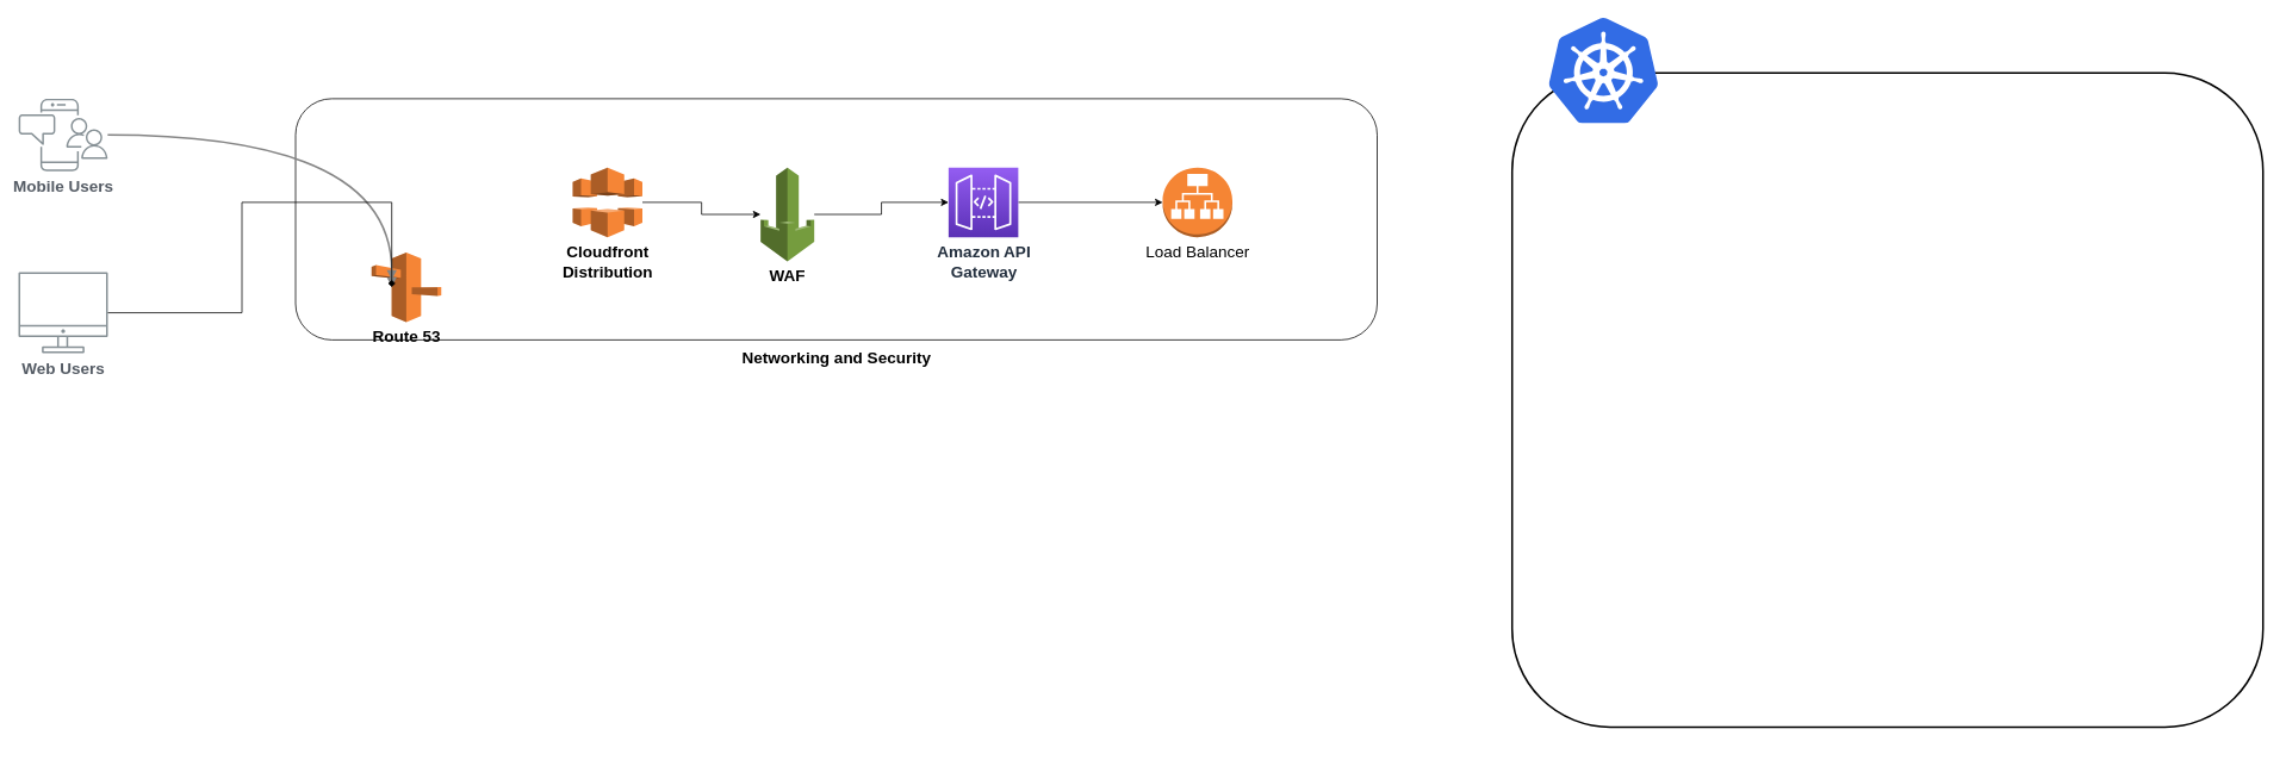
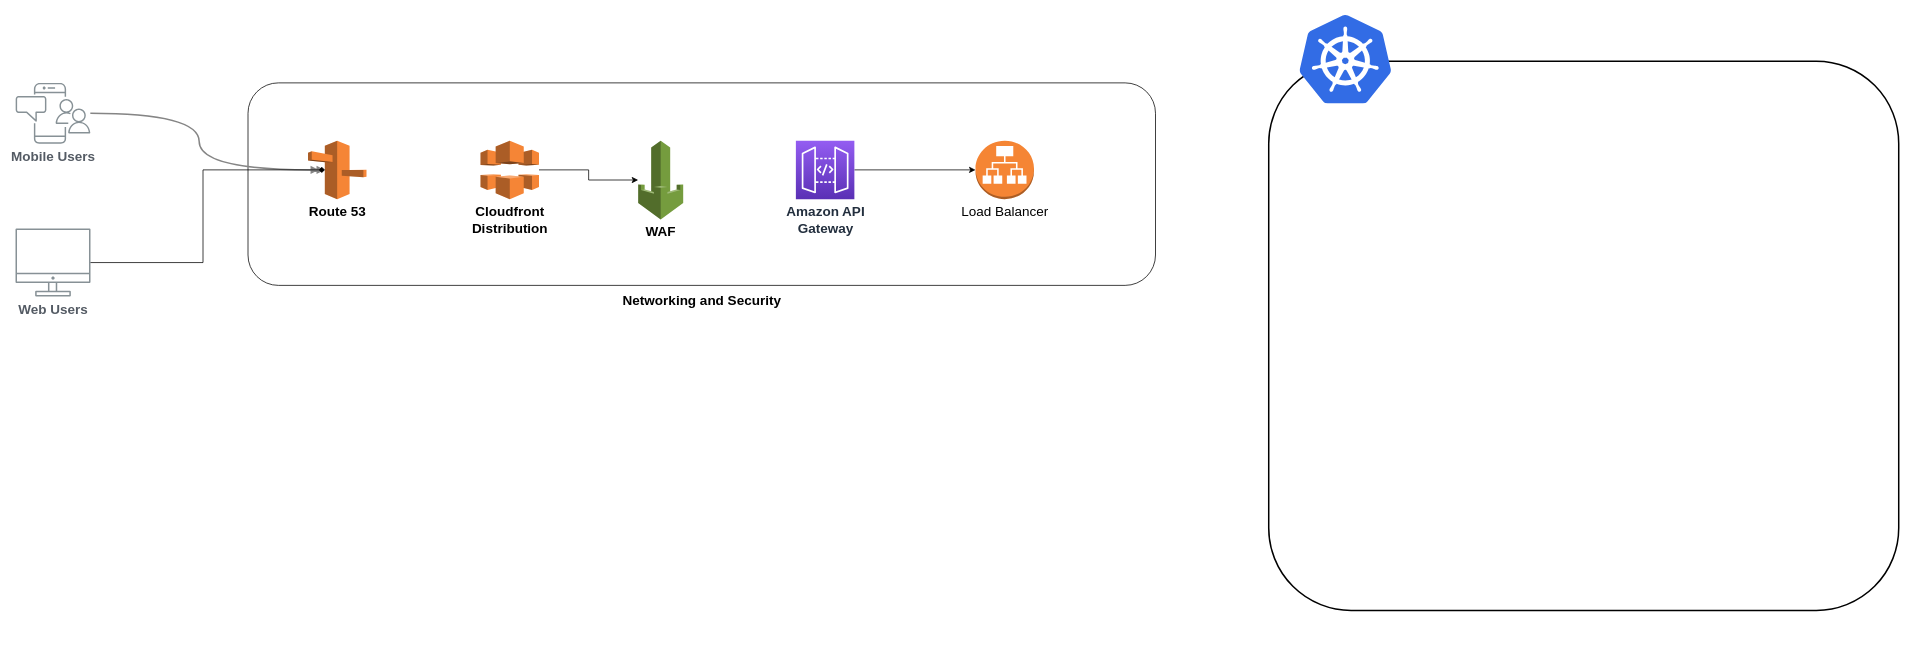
  <mxCell id="0" />
  <mxCell id="1" parent="0" />
  <mxCell id="2" value="" style="group;fontSize=18;fontStyle=1" vertex="1" connectable="0" parent="1"><mxGeometry x="20" y="110" width="1520" height="285" as="geometry" /></mxCell>
  <mxCell id="3" value="" style="rounded=1;whiteSpace=wrap;html=1;fontSize=18;fontStyle=1" vertex="1" parent="2"><mxGeometry x="310" width="1210" height="270" as="geometry" /></mxCell>
  <mxCell id="4" style="edgeStyle=orthogonalEdgeStyle;rounded=0;orthogonalLoop=1;jettySize=auto;html=1;fontSize=18;" edge="1" parent="2" source="5" target="16"><mxGeometry relative="1" as="geometry" /></mxCell>
  <mxCell id="5" value="Amazon API&lt;br style=&quot;font-size: 18px;&quot;&gt;Gateway&lt;br style=&quot;font-size: 18px;&quot;&gt;" style="outlineConnect=0;fontColor=#232F3E;gradientColor=#945DF2;gradientDirection=north;fillColor=#5A30B5;strokeColor=#ffffff;dashed=0;verticalLabelPosition=bottom;verticalAlign=top;align=center;html=1;fontSize=18;fontStyle=1;aspect=fixed;shape=mxgraph.aws4.resourceIcon;resIcon=mxgraph.aws4.api_gateway;labelBackgroundColor=#ffffff;" parent="2" vertex="1"><mxGeometry x="1040.5" y="77" width="78" height="78" as="geometry" /></mxCell>
  <mxCell id="6" value="&lt;font style=&quot;font-size: 18px&quot;&gt;&lt;span style=&quot;font-size: 18px;&quot;&gt;Cloudfront&lt;br style=&quot;font-size: 18px;&quot;&gt;Distribution&lt;/span&gt;&lt;/font&gt;" style="outlineConnect=0;dashed=0;verticalLabelPosition=bottom;verticalAlign=top;align=center;html=1;shape=mxgraph.aws3.cloudfront;fillColor=#F58536;gradientColor=none;fontSize=18;fontStyle=1" parent="2" vertex="1"><mxGeometry x="620" y="77" width="78" height="78" as="geometry" /></mxCell>
- <mxCell id="7" value="&lt;span style=&quot;font-size: 18px;&quot;&gt;&lt;font style=&quot;font-size: 18px;&quot;&gt;Route 53&lt;/font&gt;&lt;/span&gt;" style="outlineConnect=0;dashed=0;verticalLabelPosition=bottom;verticalAlign=top;align=center;html=1;shape=mxgraph.aws3.route_53;fillColor=#F58536;gradientColor=none;fontSize=18;fontStyle=1" parent="2" vertex="1"><mxGeometry x="395" y="172" width="78" height="78" as="geometry" /></mxCell>
+ <mxCell id="7" value="&lt;span style=&quot;font-size: 18px;&quot;&gt;&lt;font style=&quot;font-size: 18px;&quot;&gt;Route 53&lt;/font&gt;&lt;/span&gt;" style="outlineConnect=0;dashed=0;verticalLabelPosition=bottom;verticalAlign=top;align=center;html=1;shape=mxgraph.aws3.route_53;fillColor=#F58536;gradientColor=none;fontSize=18;fontStyle=1" parent="2" vertex="1"><mxGeometry x="390" y="77" width="78" height="78" as="geometry" /></mxCell>
  <mxCell id="8" value="" style="group;fontSize=18;fontStyle=1" parent="2" vertex="1" connectable="0"><mxGeometry width="100" height="285" as="geometry" /></mxCell>
  <mxCell id="9" value="Web Users" style="outlineConnect=0;gradientColor=none;fontColor=#545B64;strokeColor=none;fillColor=#879196;dashed=0;verticalLabelPosition=bottom;verticalAlign=top;align=center;html=1;fontSize=18;fontStyle=1;aspect=fixed;shape=mxgraph.aws4.illustration_desktop;pointerEvents=1;labelBackgroundColor=#ffffff;" parent="8" vertex="1"><mxGeometry y="194" width="100" height="91" as="geometry" /></mxCell>
  <mxCell id="10" value="&lt;font style=&quot;font-size: 18px&quot;&gt;Mobile Users&lt;/font&gt;" style="outlineConnect=0;gradientColor=none;fontColor=#545B64;strokeColor=none;fillColor=#879196;dashed=0;verticalLabelPosition=bottom;verticalAlign=top;align=center;html=1;fontSize=18;fontStyle=1;aspect=fixed;shape=mxgraph.aws4.illustration_notification;pointerEvents=1;labelBackgroundColor=#ffffff;" parent="8" vertex="1"><mxGeometry width="100" height="81" as="geometry" /></mxCell>
  <mxCell id="11" style="edgeStyle=orthogonalEdgeStyle;curved=1;rounded=0;orthogonalLoop=1;jettySize=auto;html=1;entryX=0.29;entryY=0.5;entryDx=0;entryDy=0;entryPerimeter=0;endArrow=doubleBlock;endFill=1;strokeColor=#858585;strokeWidth=2;fontSize=18;fontStyle=1" parent="2" source="10" target="7" edge="1"><mxGeometry as="geometry" /></mxCell>
- <mxCell id="12" style="edgeStyle=orthogonalEdgeStyle;rounded=0;orthogonalLoop=1;jettySize=auto;html=1;fontSize=18;fontStyle=1" edge="1" parent="2" source="13" target="5"><mxGeometry as="geometry" /></mxCell>
  <mxCell id="13" value="WAF" style="outlineConnect=0;dashed=0;verticalLabelPosition=bottom;verticalAlign=top;align=center;html=1;shape=mxgraph.aws3.waf;fillColor=#759C3E;gradientColor=none;fontSize=18;fontStyle=1" vertex="1" parent="2"><mxGeometry x="830.25" y="77" width="60" height="105" as="geometry" /></mxCell>
  <mxCell id="14" style="edgeStyle=orthogonalEdgeStyle;rounded=0;orthogonalLoop=1;jettySize=auto;html=1;fontSize=18;fontStyle=1" edge="1" parent="2" source="6" target="13"><mxGeometry as="geometry" /></mxCell>
  <mxCell id="15" style="edgeStyle=orthogonalEdgeStyle;rounded=0;orthogonalLoop=1;jettySize=auto;html=1;entryX=0.29;entryY=0.5;entryDx=0;entryDy=0;entryPerimeter=0;fontSize=18;fontStyle=1;endArrow=diamond;" edge="1" parent="2" source="9" target="7"><mxGeometry as="geometry"><Array as="points"><mxPoint x="250" y="240" /><mxPoint x="250" y="116" /></Array></mxGeometry></mxCell>
  <mxCell id="16" value="Load Balancer" style="outlineConnect=0;dashed=0;verticalLabelPosition=bottom;verticalAlign=top;align=center;html=1;shape=mxgraph.aws3.application_load_balancer;fillColor=#F58534;gradientColor=none;fontSize=18;strokeWidth=2;" vertex="1" parent="2"><mxGeometry x="1280" y="77" width="78" height="78" as="geometry" /></mxCell>
  <mxCell id="17" value="Networking and Security" style="text;html=1;align=center;verticalAlign=middle;resizable=0;points=[];autosize=1;strokeColor=none;fillColor=none;fontSize=18;fontStyle=1" vertex="1" parent="1"><mxGeometry x="820" y="385" width="230" height="30" as="geometry" /></mxCell>
  <mxCell id="18" value="" style="group" vertex="1" connectable="0" parent="1"><mxGeometry x="1695" y="20" width="840" height="830" as="geometry" /></mxCell>
  <mxCell id="19" value="" style="rounded=1;whiteSpace=wrap;html=1;fontSize=18;fillColor=none;strokeWidth=2;fontStyle=1" vertex="1" parent="18"><mxGeometry x="-4.043" y="61.029" width="840" height="732.353" as="geometry" /></mxCell>
  <mxCell id="20" value="" style="sketch=0;aspect=fixed;html=1;points=[];align=center;image;fontSize=18;image=img/lib/mscae/Kubernetes.svg;fontStyle=1" vertex="1" parent="18"><mxGeometry x="37.17" width="122.83" height="117.92" as="geometry" /></mxCell>
